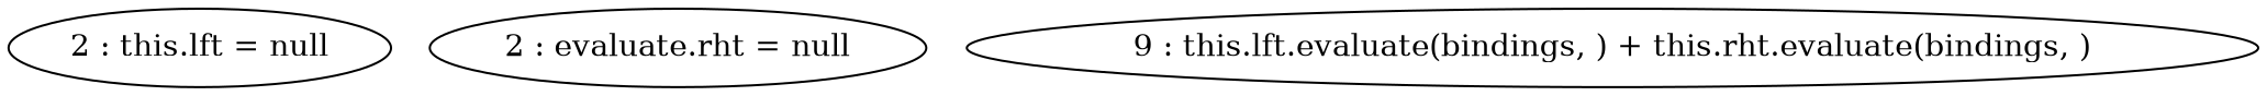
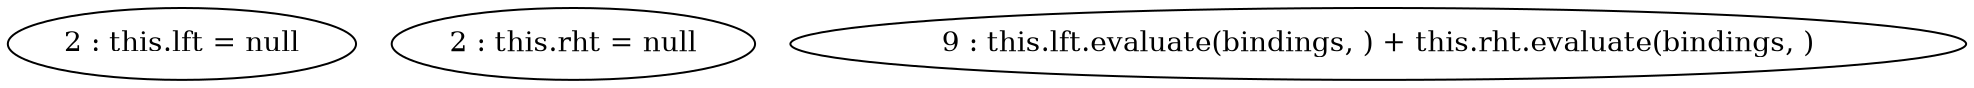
  digraph {
    "2 : this.lft = null"
-   "2 : this.rht = null" [label="2 : evaluate.rht = null"]
+   "2 : this.rht = null"
    "9 : this.lft.evaluate(bindings, ) + this.rht.evaluate(bindings, )"
  }
